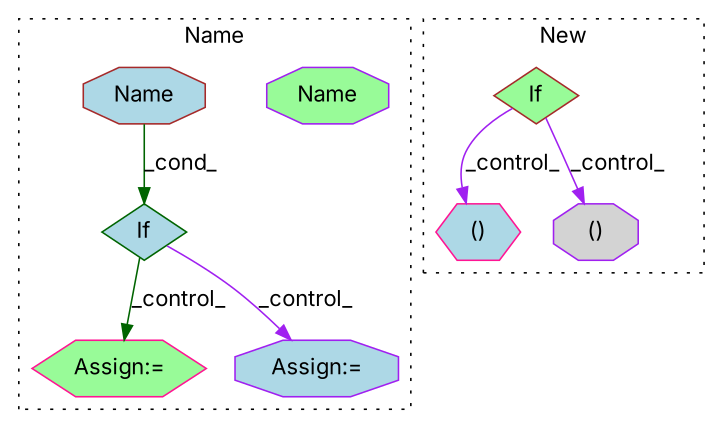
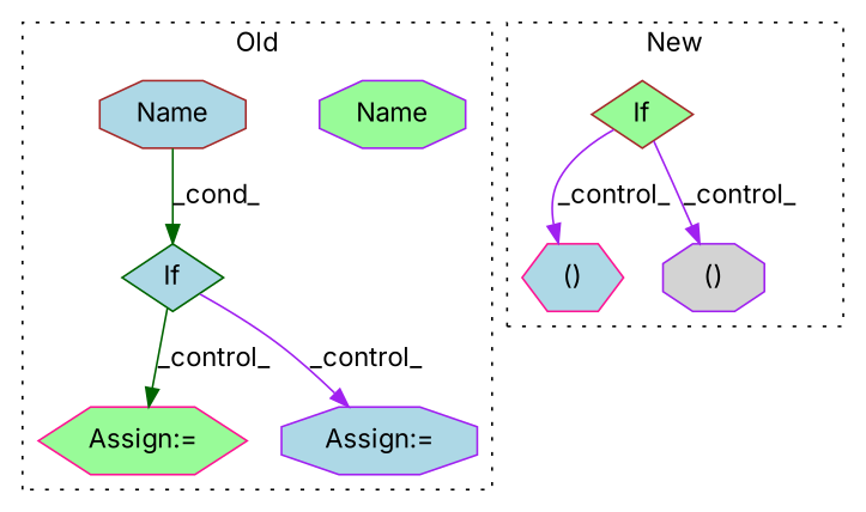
  digraph {
    fontname=Inter
    node [a=96 l="3,14" s=507 shape=octagon style=filled fillcolor=lightblue color=purple fontname=Inter]
    edge [color=purple fontname=Inter]
    n1 [label=If s="504,521" shape=diamond color=darkgreen]
    n2 [a=68 l=3 label="Assign:=" s=627 shape=hexagon fillcolor=palegreen color=deeppink]
    n3 [a=68 l=3 label="Assign:=" s=585]
    n4 [a=87 l=14 label=Name fillcolor=palegreen]
    n5 [a=87 l=14 label=Name color=brown]
    n6 [a=54 l=6 label="()" s=385 shape=hexagon color=deeppink]
    n7 [label=If s="327,345" shape=diamond fillcolor=palegreen color=brown]
    n8 [a=54 l=6 label="()" s=373 fillcolor=lightgrey]
    subgraph cluster_1 {
-     label=Name
+     label=Old
      style=dotted
      n1
      n2
      n3
      n4
      n5
    }
    subgraph cluster_2 {
      label=New
      style=dotted
      n6
      n7
      n8
    }
    n1 -> n2 [label=_control_ color=darkgreen]
    n1 -> n3 [label=_control_]
    n5 -> n1 [label=_cond_ color=darkgreen]
    n7 -> n6 [label=_control_]
    n7 -> n8 [label=_control_]
  }
